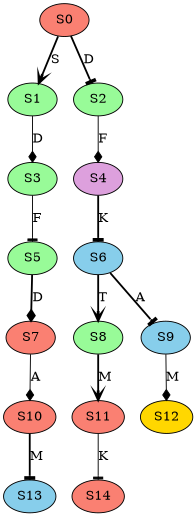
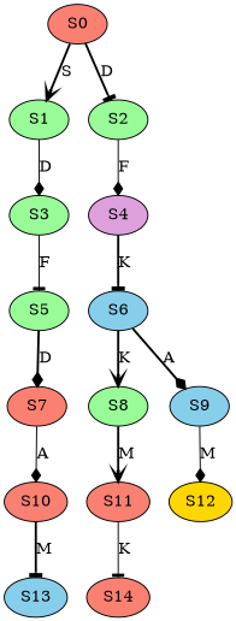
  strict digraph {
    node [fillcolor=palegreen style=filled]
    edge [arrowhead=diamond style=bold]
    S1
    S0 [fillcolor=salmon]
    S2
    S3
    S4 [fillcolor=plum]
    S5
    S6 [fillcolor=skyblue]
    S7 [fillcolor=salmon]
    S8
    S9 [fillcolor=skyblue]
    S10 [fillcolor=salmon]
    S11 [fillcolor=salmon]
    S12 [fillcolor=gold]
    S13 [fillcolor=skyblue]
    S14 [fillcolor=salmon]
    S1 -> S3 [label=D style=solid]
    S0 -> S1 [arrowhead=vee label=S]
    S0 -> S2 [arrowhead=tee label=D]
    S2 -> S4 [label=F style=solid]
    S3 -> S5 [arrowhead=tee label=F style=solid]
    S4 -> S6 [arrowhead=tee label=K]
    S5 -> S7 [label=D]
-   S6 -> S8 [arrowhead=vee label=T]
-   S6 -> S9 [arrowhead=tee label=A]
+   S6 -> S8 [arrowhead=vee label=K]
+   S6 -> S9 [label=A]
    S7 -> S10 [label=A style=solid]
    S8 -> S11 [arrowhead=vee label=M]
    S9 -> S12 [label=M style=solid]
    S10 -> S13 [arrowhead=tee label=M]
    S11 -> S14 [arrowhead=tee label=K style=solid]
  }
